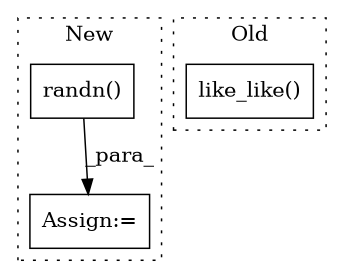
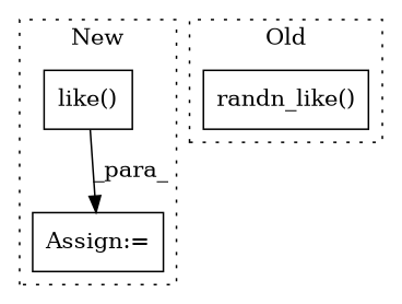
  digraph {
    node [a=75 shape=box]
-   n1 [l="12,1" label="randn()" s="19889,19981"]
+   n1 [l="12,1" label="like()" s="19889,19981"]
    n2 [a=68 l=3 label="Assign:=" s=19886]
-   n3 [l="17,1" label="like_like()" s="19798,19816"]
+   n3 [l="17,1" label="randn_like()" s="19798,19816"]
    subgraph cluster_1 {
      label=New
      style=dotted
      n1
      n2
    }
    subgraph cluster_2 {
      label=Old
      style=dotted
      n3
    }
    n1 -> n2 [label=_para_]
  }
